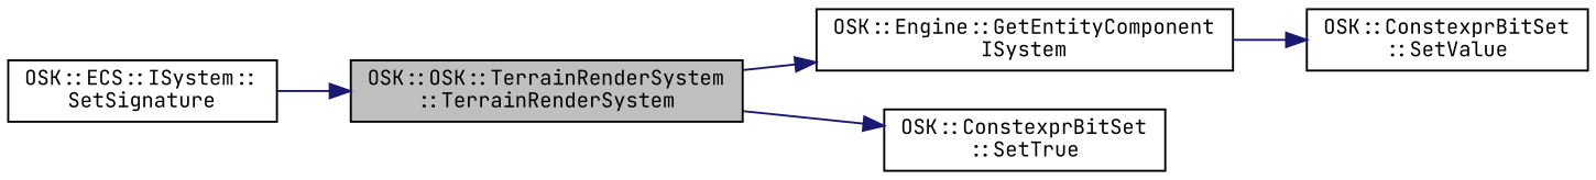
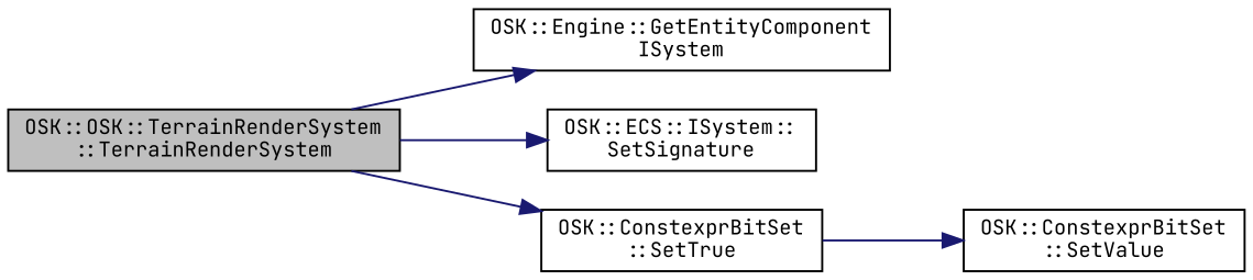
  digraph {
    fontname="JetBrains Mono"
    rankdir=LR
    node [color=black fillcolor=white fontname="JetBrains Mono" fontsize=10 shape=record style=filled]
    edge [color=midnightblue fontname="JetBrains Mono" fontsize=10 labelfontname=Helvetica labelfontsize=10 style=solid]
    n1 [fillcolor=grey75 fontcolor=black height=0.2 label="OSK::OSK::TerrainRenderSystem\l::TerrainRenderSystem" width=0.4]
    n2 [height=0.2 label="OSK::Engine::GetEntityComponent\lISystem" width=0.4]
    n3 [height=0.2 label="OSK::ECS::ISystem::\lSetSignature" width=0.4]
    n4 [height=0.2 label="OSK::ConstexprBitSet\l::SetTrue" width=0.4]
    n5 [height=0.2 label="OSK::ConstexprBitSet\l::SetValue" width=0.4]
    n1 -> n2
-   n3 -> n1
+   n1 -> n3
    n1 -> n4
-   n2 -> n5
+   n4 -> n5
  }
